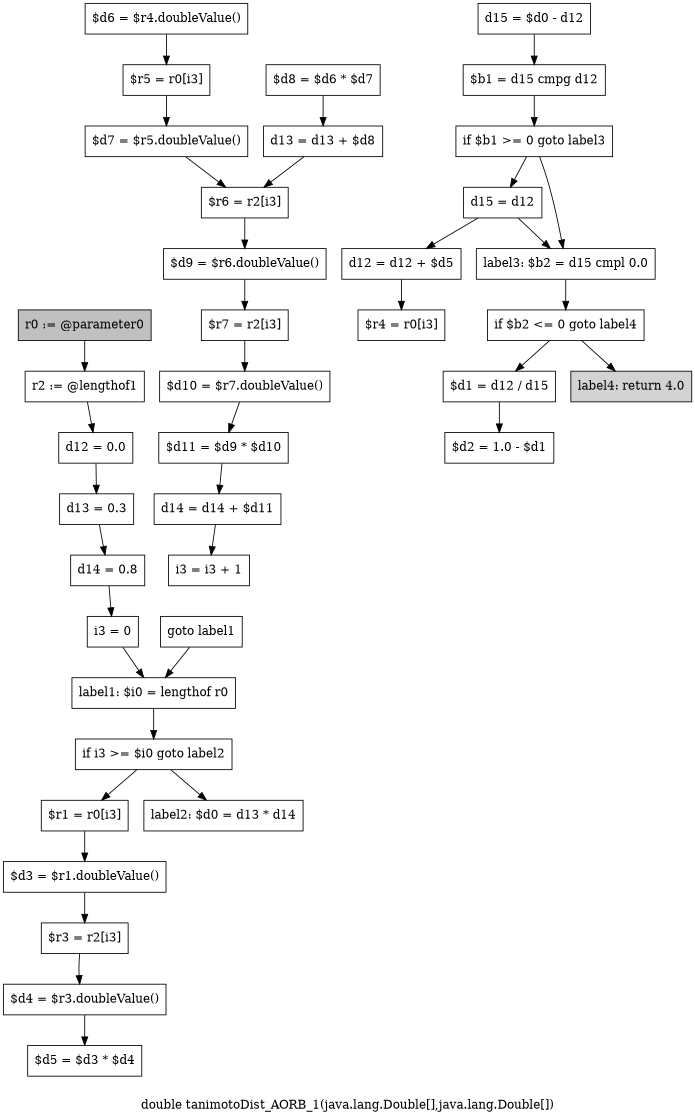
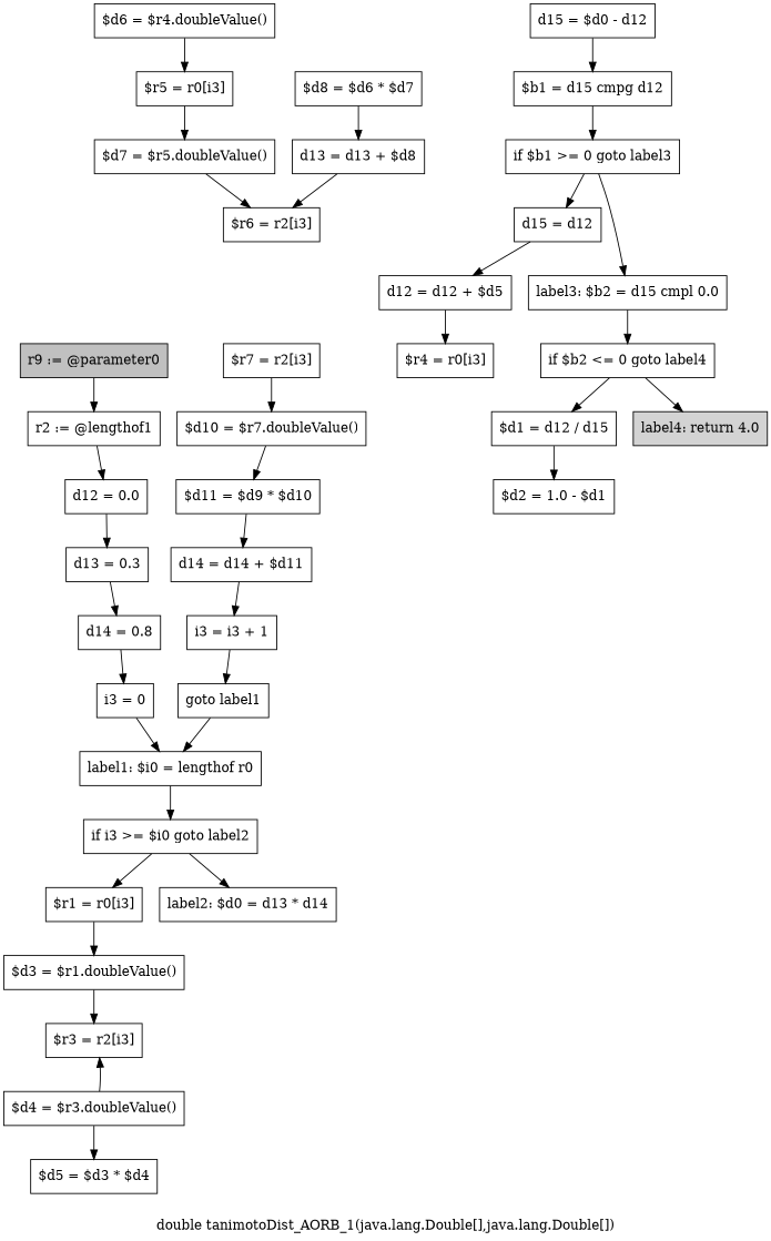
  digraph {
    label="double tanimotoDist_AORB_1(java.lang.Double[],java.lang.Double[])"
    node [shape=box]
-   n1 [fillcolor=gray label="r0 := @parameter0" style=filled]
+   n1 [fillcolor=gray label="r9 := @parameter0" style=filled]
    n2 [label="r2 := @lengthof1"]
    n3 [label="d12 = 0.0"]
    n4 [label="d13 = 0.3"]
    n5 [label="d14 = 0.8"]
    n6 [label="i3 = 0"]
    n7 [label="label1: $i0 = lengthof r0"]
    n8 [label="if i3 >= $i0 goto label2"]
    n9 [label="$r1 = r0[i3]"]
    n10 [label="label2: $d0 = d13 * d14"]
    n11 [label="$d3 = $r1.doubleValue()"]
    n12 [label="$r3 = r2[i3]"]
    n13 [label="d15 = $d0 - d12"]
    n14 [label="$b1 = d15 cmpg d12"]
    n15 [label="$d4 = $r3.doubleValue()"]
    n16 [label="$d5 = $d3 * $d4"]
    n17 [label="d12 = d12 + $d5"]
    n18 [label="$r4 = r0[i3]"]
    n19 [label="$d6 = $r4.doubleValue()"]
    n20 [label="$r5 = r0[i3]"]
    n21 [label="$d7 = $r5.doubleValue()"]
    n22 [label="$r6 = r2[i3]"]
    n23 [label="$d8 = $d6 * $d7"]
    n24 [label="d13 = d13 + $d8"]
-   n25 [label="$d9 = $r6.doubleValue()"]
    n26 [label="$r7 = r2[i3]"]
    n27 [label="$d10 = $r7.doubleValue()"]
    n28 [label="$d11 = $d9 * $d10"]
    n29 [label="d14 = d14 + $d11"]
    n30 [label="i3 = i3 + 1"]
    n31 [label="goto label1"]
    n32 [label="if $b1 >= 0 goto label3"]
    n33 [label="d15 = d12"]
    n34 [label="label3: $b2 = d15 cmpl 0.0"]
    n35 [label="if $b2 <= 0 goto label4"]
    n36 [label="$d1 = d12 / d15"]
    n37 [fillcolor=lightgray label="label4: return 4.0" style=filled]
    n38 [label="$d2 = 1.0 - $d1"]
    n1 -> n2
    n2 -> n3
    n3 -> n4
    n4 -> n5
    n5 -> n6
    n6 -> n7
    n7 -> n8
    n8 -> n9
    n8 -> n10
    n9 -> n11
    n11 -> n12
-   n12 -> n15
+   n15 -> n12
    n13 -> n14
    n14 -> n32
    n15 -> n16
    n17 -> n18
    n19 -> n20
    n20 -> n21
    n21 -> n22
-   n22 -> n25
    n23 -> n24
    n24 -> n22
-   n25 -> n26
    n26 -> n27
    n27 -> n28
    n28 -> n29
    n29 -> n30
+   n30 -> n31
    n31 -> n7
    n32 -> n33
    n32 -> n34
    n33 -> n17
-   n33 -> n34
    n34 -> n35
    n35 -> n36
    n35 -> n37
    n36 -> n38
  }
